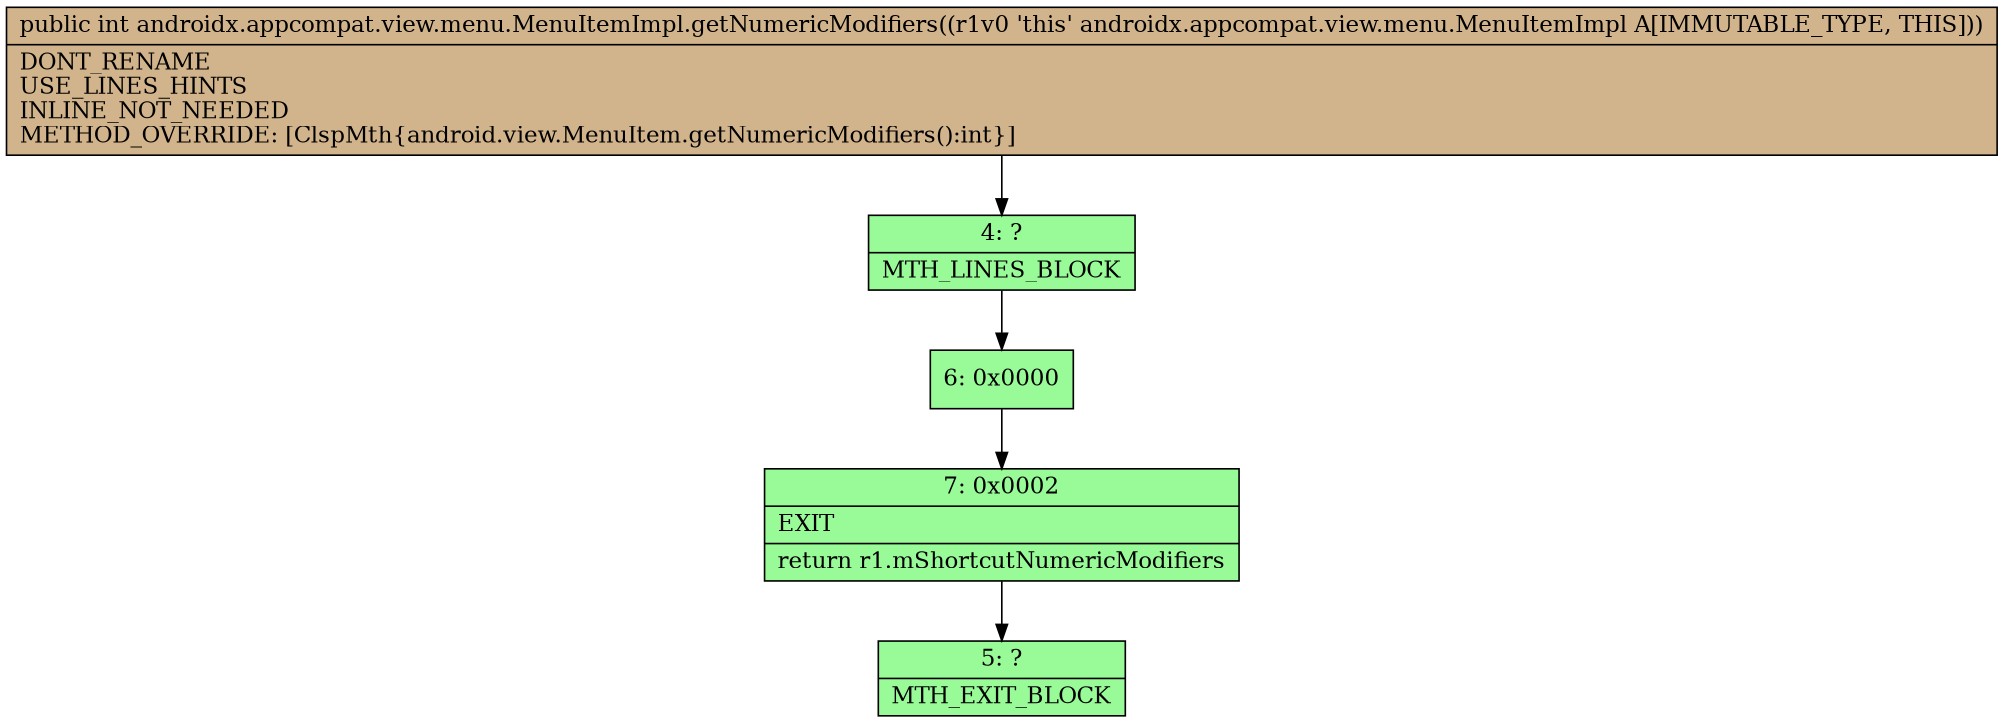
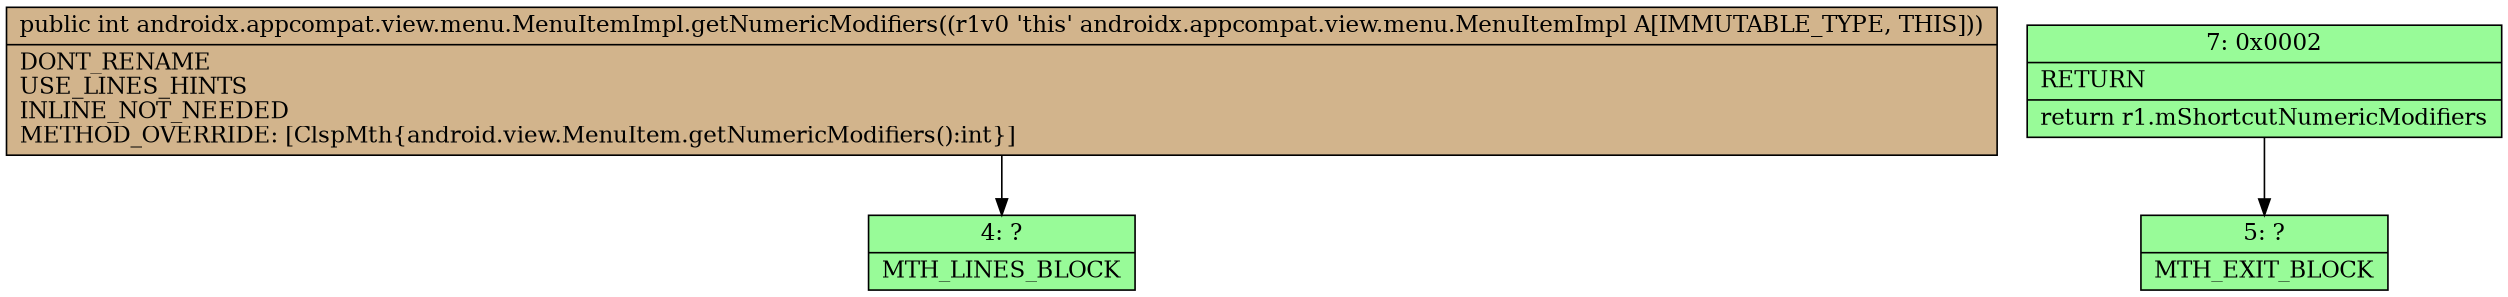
  digraph {
    node [fillcolor=palegreen shape=record style=filled]
    n1 [label="{4\:\ ?|MTH_LINES_BLOCK\l}"]
-   n2 [label="{6\:\ 0x0000}"]
-   n3 [label="{7\:\ 0x0002|EXIT\l|return r1.mShortcutNumericModifiers\l}"]
+   n3 [label="{7\:\ 0x0002|RETURN\l|return r1.mShortcutNumericModifiers\l}"]
    n4 [label="{5\:\ ?|MTH_EXIT_BLOCK\l}"]
    n5 [fillcolor=tan label="{public int androidx.appcompat.view.menu.MenuItemImpl.getNumericModifiers((r1v0 'this' androidx.appcompat.view.menu.MenuItemImpl A[IMMUTABLE_TYPE, THIS]))  | DONT_RENAME\lUSE_LINES_HINTS\lINLINE_NOT_NEEDED\lMETHOD_OVERRIDE: [ClspMth\{android.view.MenuItem.getNumericModifiers():int\}]\l}"]
-   n1 -> n2
-   n2 -> n3
    n3 -> n4
    n5 -> n1
  }
